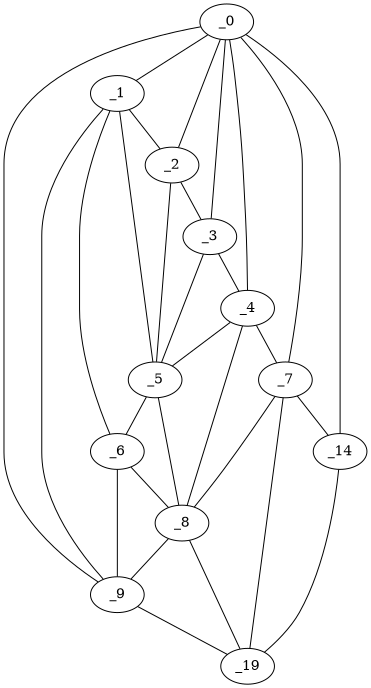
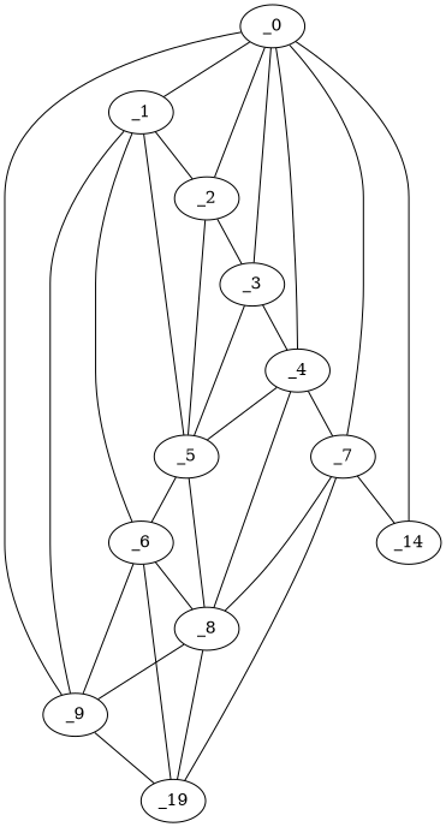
  graph {
    node [x=75]
    edge [valence=1]
    _0 [x=26 y=12]
    _1 [x=62 y=70]
    _2 [x=64 y=59]
    _3 [x=67 y=51]
    _4 [y=40]
    _7 [x=87 y=19]
    _9 [x=91 y=119]
    n8 [label=_14 x=95 y=7]
    _5 [y=60]
    _6 [x=83 y=71]
    _8 [x=90 y=41]
    n12 [label=_19 x=97 y=18]
    _0 -- _1
    _0 -- _2
    _0 -- _3 [valence=2]
    _0 -- _4
    _0 -- _7
    _0 -- _9
    _0 -- n8
    _1 -- _2 [valence=2]
    _1 -- _9 [valence=2]
    _1 -- _5 [valence=2]
    _1 -- _6 [valence=2]
    _2 -- _3
    _2 -- _5 [valence=2]
    _3 -- _4
    _3 -- _5 [valence=2]
    _4 -- _7
    _4 -- _5 [valence=2]
    _4 -- _8 [valence=2]
    _7 -- n8 [valence=2]
    _7 -- _8 [valence=2]
    _7 -- n12
    _9 -- n12
-   n8 -- n12
+   _6 -- n12
    _5 -- _6
    _5 -- _8
    _6 -- _9
    _6 -- _8 [valence=2]
    _8 -- _9
    _8 -- n12 [valence=2]
  }
